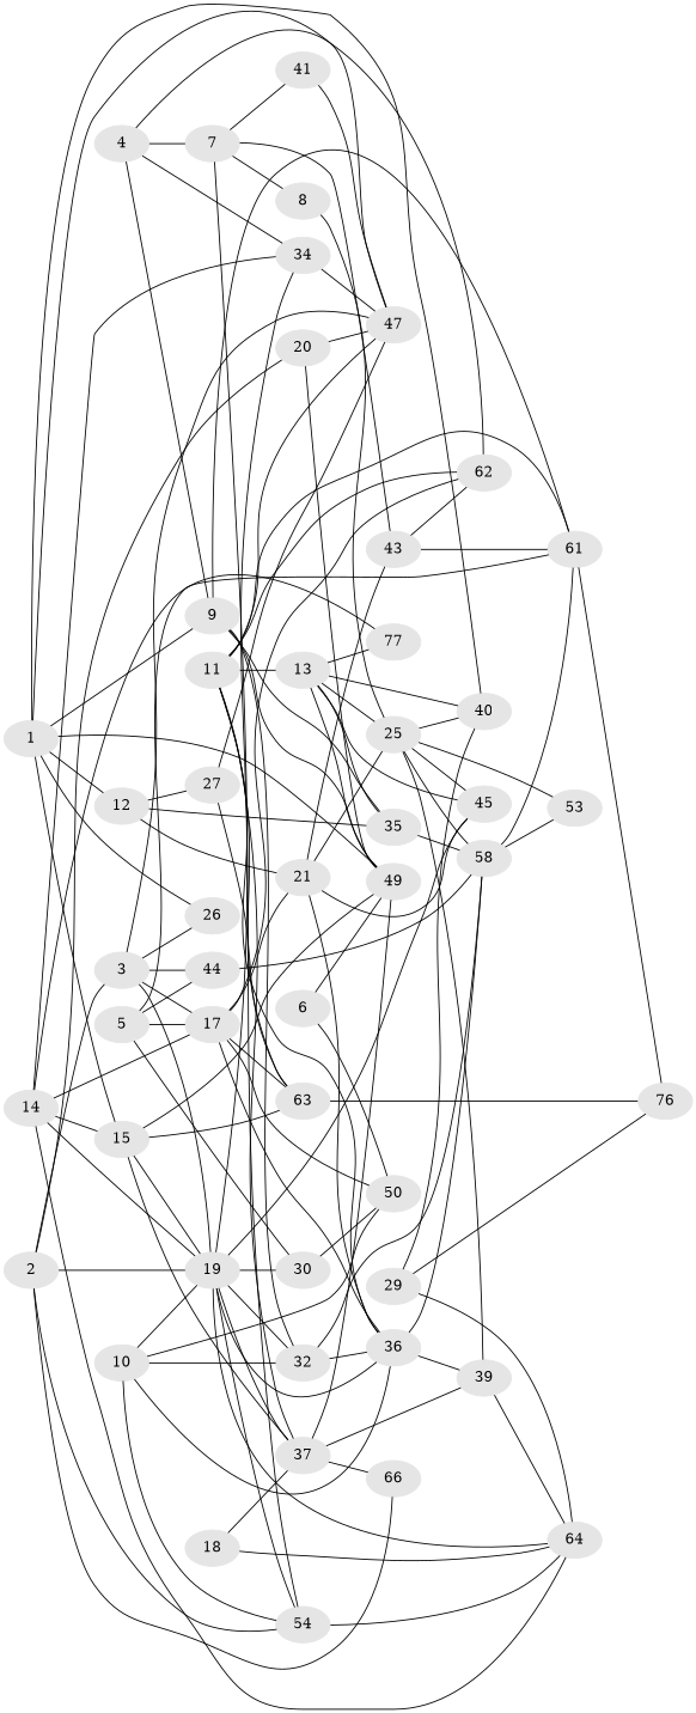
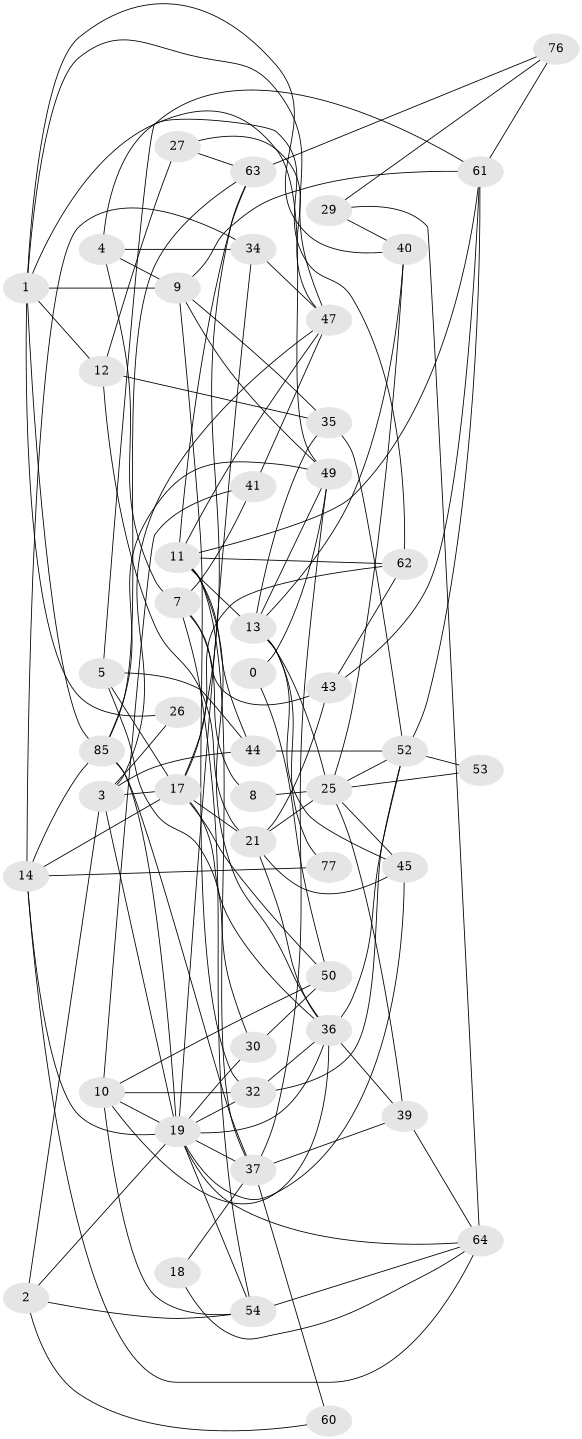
  graph {
    rankdir=LR
    node [color=gray90 style=filled]
    1 [super="+23"]
    9 [super="+31"]
    12 [super="+24"]
-   15
+   15 [label=85]
    26
    40 [super="+73"]
    47 [super="+69"]
    49 [super="+67"]
    61 [super="+72"]
    35 [super="+38"]
    32 [super="+80"]
    21 [super="+59"]
    27
    19 [super="+70"]
    37 [super="+51"]
    63 [super="+74"]
    2 [super="+16"]
    3 [super="+33"]
-   20
    54
-   60 [label=66]
+   60
    17 [super="+28"]
    44 [super="+66"]
    34
    30
    36 [super="+48"]
    64 [super="+65"]
    45 [super="+78"]
    62 [super="+68"]
    50 [super="+57"]
-   52 [super="+58" label=58]
+   52 [super="+58"]
    7 [super="+79"]
    8
    41
    43
    4
    5 [super="+22"]
    76
-   6
+   6 [label=0]
    25 [super="+42"]
    39 [super="+56"]
    53
    10 [super="+71"]
    11 [super="+75"]
    13 [super="+55"]
    77
    14 [super="+46"]
    18
    29
    1 -- 9
    1 -- 12
    1 -- 15
    1 -- 26
    1 -- 40
    1 -- 47
    1 -- 49
    9 -- 49
    9 -- 61 [weight=2]
    9 -- 35
    9 -- 32
    12 -- 35
    12 -- 21
    12 -- 27
    15 -- 49
    15 -- 19
    15 -- 37
    15 -- 63
    61 -- 76
    35 -- 52
    32 -- 36
    32 -- 52
    21 -- 36
    21 -- 45
    21 -- 43
    21 -- 25
    27 -- 47
    27 -- 63
    19 -- 32
    19 -- 37
    19 -- 54
    19 -- 34
    19 -- 30
    19 -- 36
    19 -- 64 [weight=2]
    19 -- 45
    37 -- 49
    37 -- 60
    37 -- 39
    63 -- 76
    2 -- 19
    2 -- 3
-   2 -- 20
    2 -- 54
    2 -- 60
    3 -- 26
    3 -- 47
    3 -- 19
    3 -- 17
    3 -- 44
-   20 -- 47
-   20 -- 49
    54 -- 64
    17 -- 21
    17 -- 63
    17 -- 36
    17 -- 62
    17 -- 50
    44 -- 52
    34 -- 47
    30 -- 50 [weight=2]
    36 -- 52
    36 -- 39
    52 -- 61
    52 -- 53
    7 -- 54
    7 -- 8
    7 -- 41
    7 -- 43
    8 -- 25
    41 -- 47
    43 -- 61
    43 -- 62
    4 -- 9
    4 -- 34
    4 -- 62 [weight=2]
    4 -- 7
    5 -- 61
    5 -- 17 [weight=2]
    5 -- 44
    5 -- 30
    6 -- 49
    6 -- 50
    25 -- 40
    25 -- 45
    25 -- 52
    25 -- 39
    25 -- 53
    39 -- 64
    10 -- 32
    10 -- 19
    10 -- 54
    10 -- 36
    10 -- 50
+   10 -- 41
    11 -- 47 [weight=2]
    11 -- 61
    11 -- 37
    11 -- 63
+   11 -- 44
    11 -- 36
    11 -- 62
    11 -- 13
    13 -- 40
    13 -- 49
    13 -- 35
    13 -- 45
    13 -- 25
    13 -- 77
    14 -- 15
    14 -- 19
    14 -- 17
    14 -- 34
    14 -- 64
    14 -- 77
    18 -- 37
    18 -- 64
    29 -- 40 [weight=2]
    29 -- 64
    29 -- 76
  }
